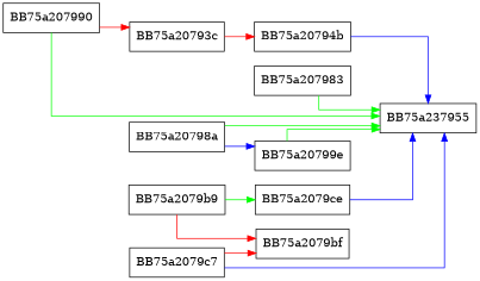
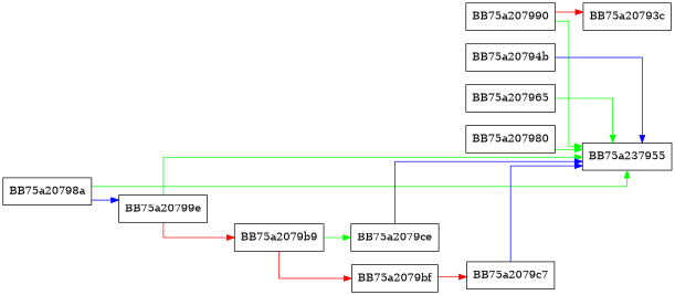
  digraph {
    rankdir=LR
    splines=ortho
    node [shape=box]
    edge [color=green]
    n1 [label=BB75a207990]
    n2 [label=BB75a237955]
    BB75a20793c
    BB75a20794b
-   BB75a207983
+   BB75a207965
+   BB75a207983 [label=BB75a207980]
    BB75a20798a
    BB75a20799e
    BB75a2079b9
    BB75a2079ce
    BB75a2079bf
    BB75a2079c7
    n1 -> n2
    n1 -> BB75a20793c [color=red]
-   BB75a20793c -> BB75a20794b [color=red]
    BB75a20794b -> n2 [color=blue]
+   BB75a207965 -> n2
    BB75a207983 -> n2
    BB75a20798a -> n2
    BB75a20798a -> BB75a20799e [color=blue]
    BB75a20799e -> n2
+   BB75a20799e -> BB75a2079b9 [color=red]
    BB75a2079b9 -> BB75a2079ce
    BB75a2079b9 -> BB75a2079bf [color=red]
    BB75a2079ce -> n2 [color=blue]
-   BB75a2079c7 -> BB75a2079bf [color=red]
+   BB75a2079bf -> BB75a2079c7 [color=red]
    BB75a2079c7 -> n2 [color=blue]
  }
